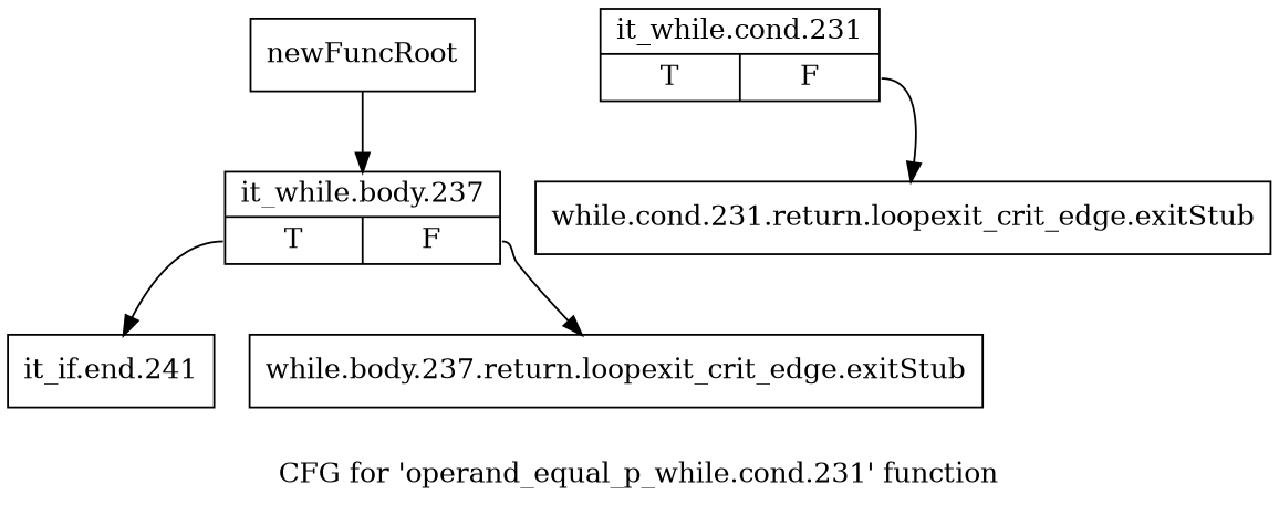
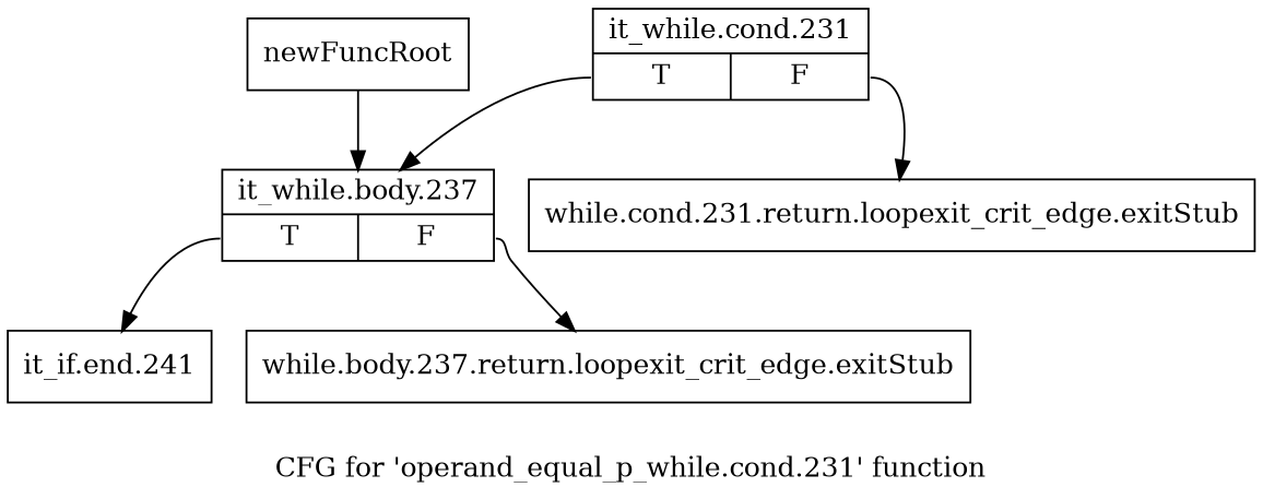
  digraph {
    label="CFG for 'operand_equal_p_while.cond.231' function"
    node [shape=record]
    edge [tailport=s1]
    n1 [label="{newFuncRoot}"]
    n2 [label="{it_while.body.237|{<s0>T|<s1>F}}"]
    n3 [label="{it_while.cond.231|{<s0>T|<s1>F}}"]
    n4 [label="{while.cond.231.return.loopexit_crit_edge.exitStub}"]
    n5 [label="{while.body.237.return.loopexit_crit_edge.exitStub}"]
    n6 [label="{it_if.end.241}"]
    n1 -> n2 [tailport=""]
    n2 -> n5
    n2 -> n6 [tailport=s0]
+   n3 -> n2 [tailport=s0]
    n3 -> n4
  }
